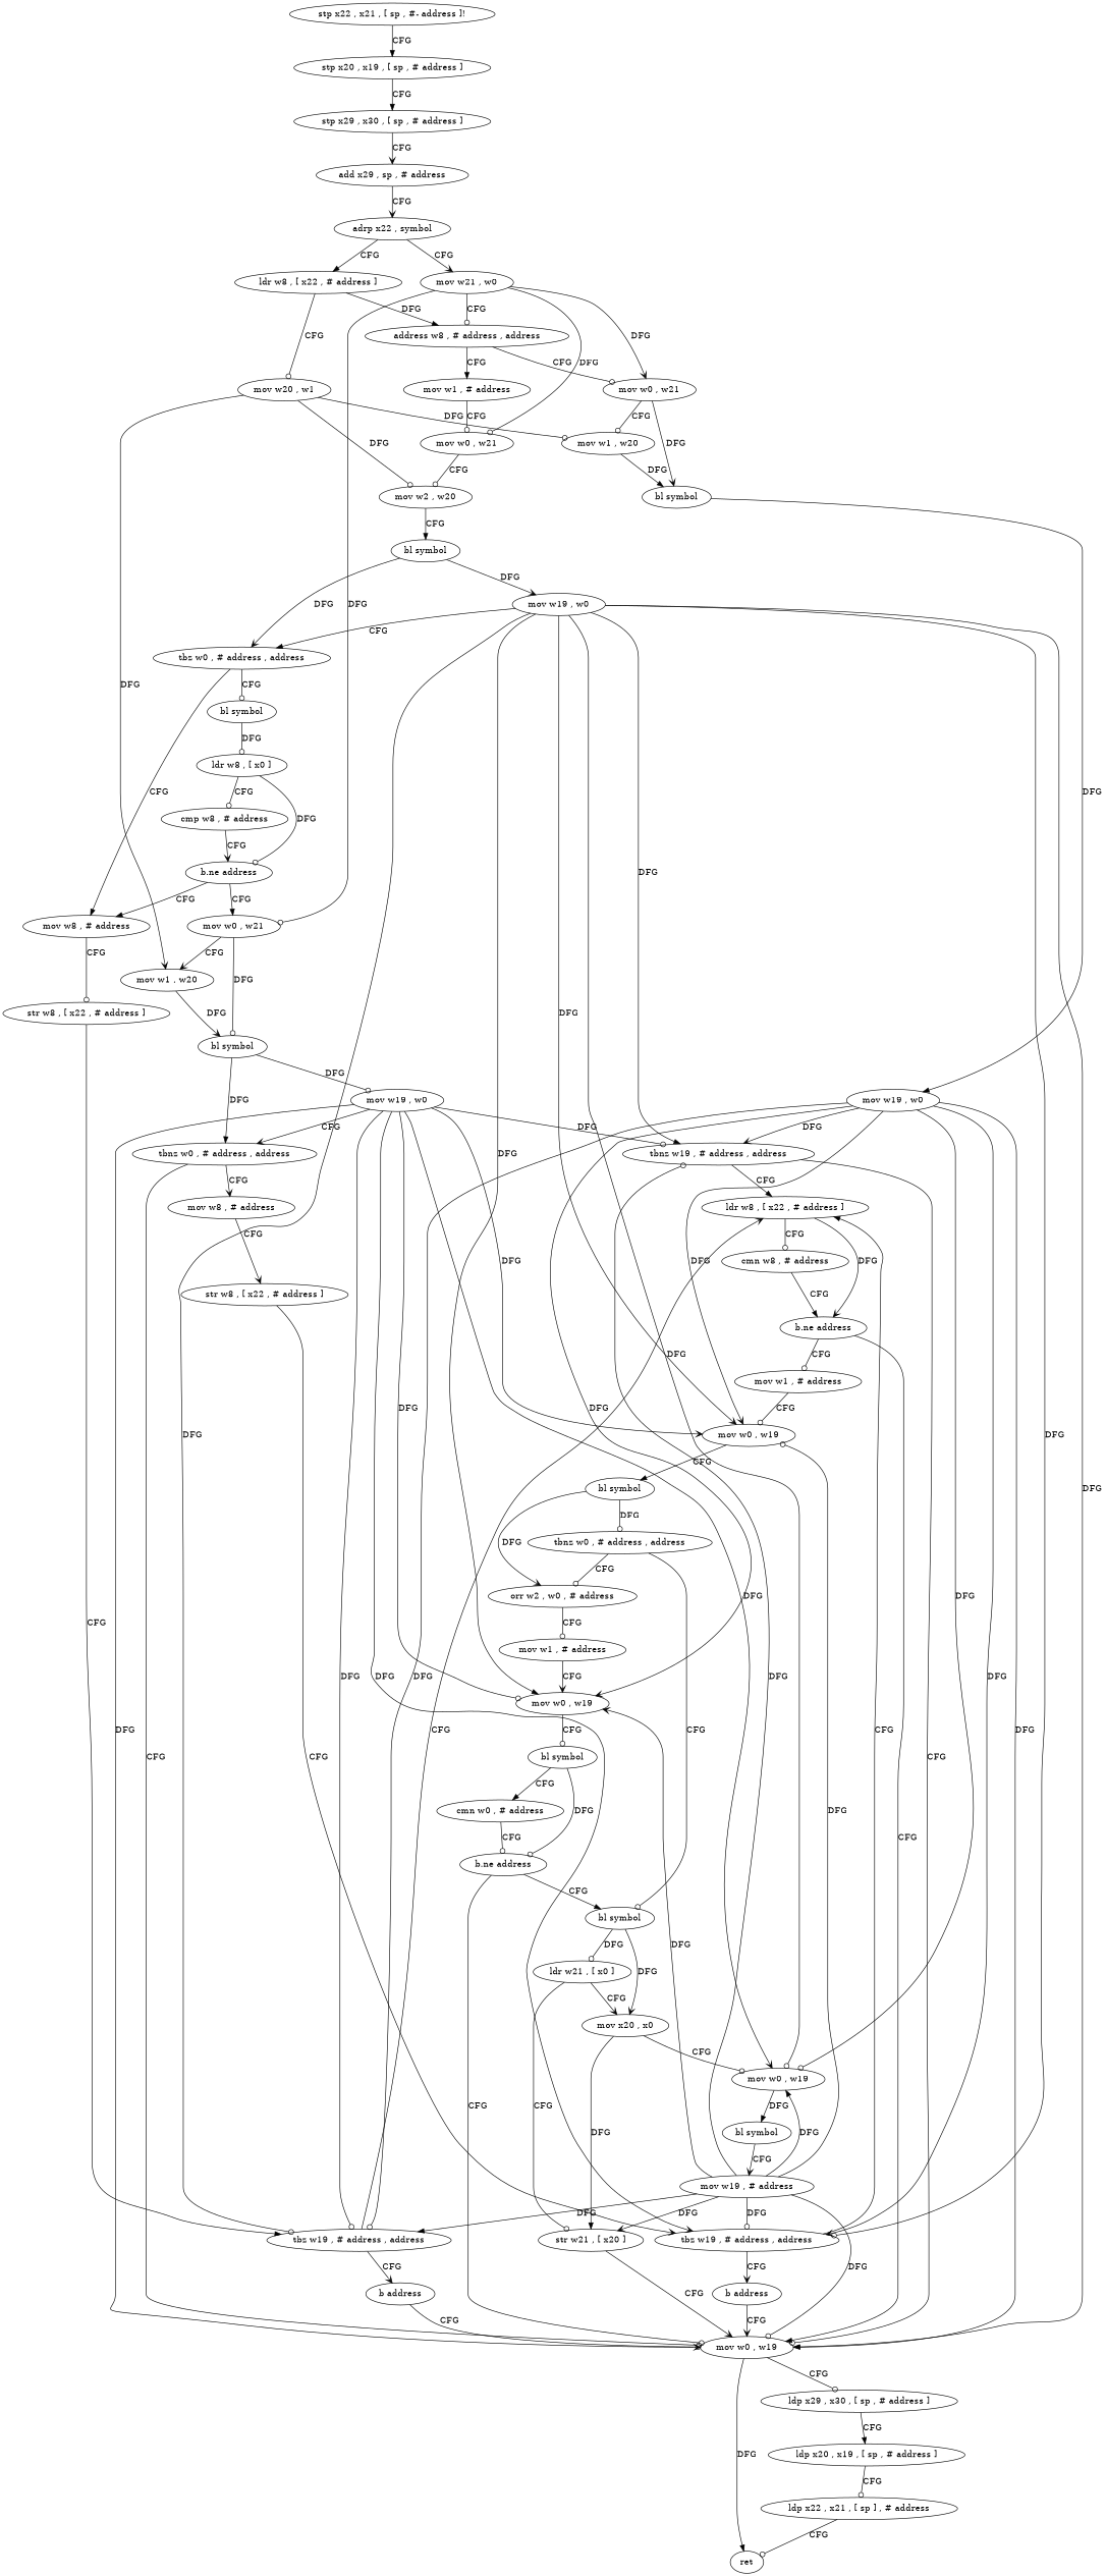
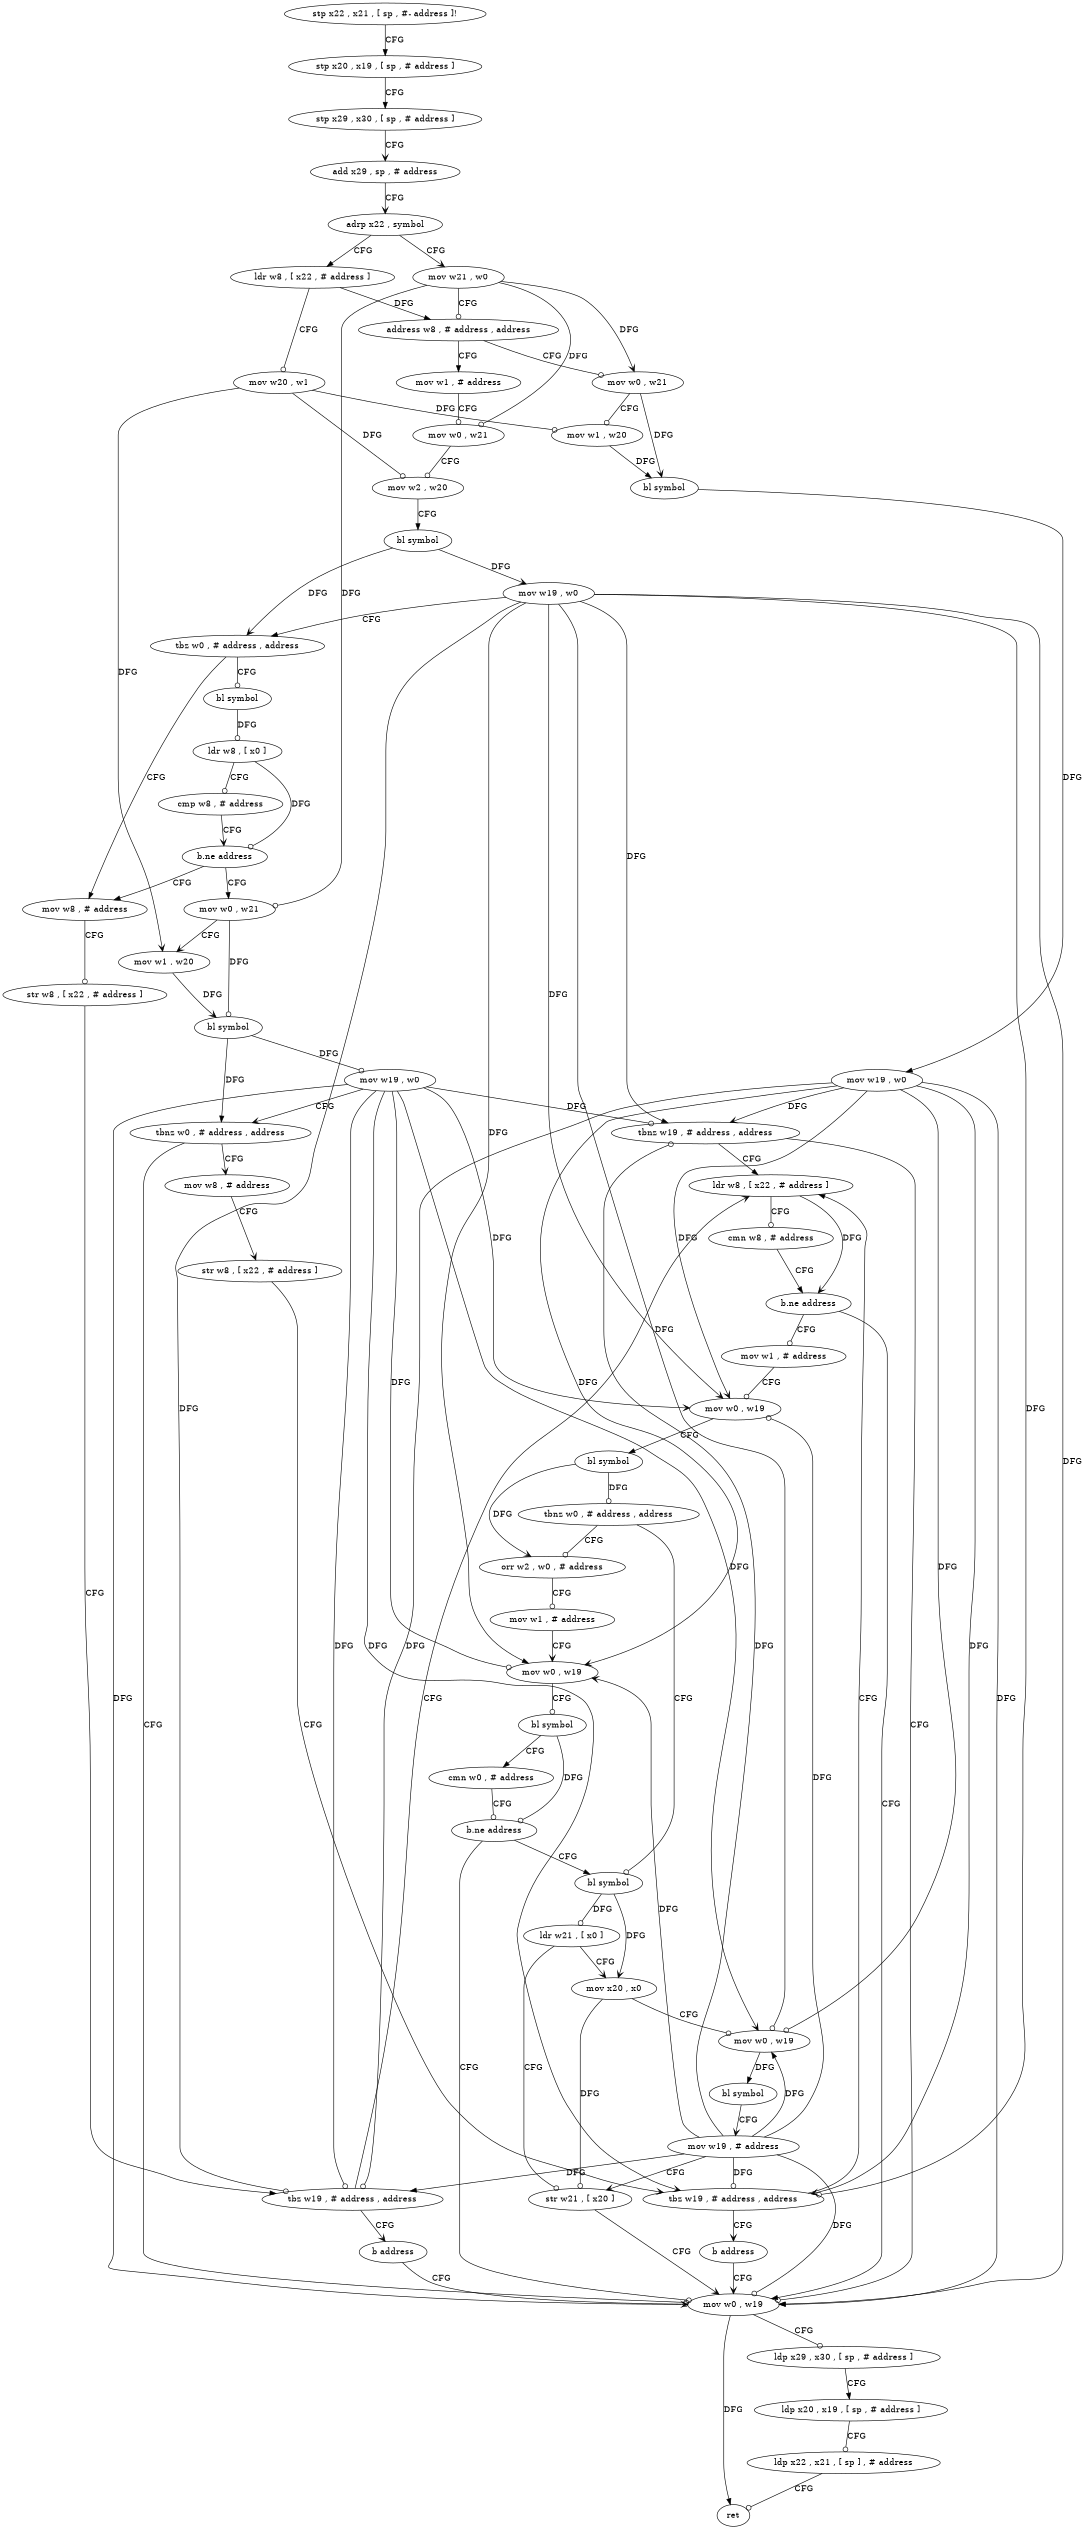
  digraph {
    edge [arrowhead=odot]
    n1 [label="stp x22 , x21 , [ sp , #- address ]!"]
    n2 [label="stp x20 , x19 , [ sp , # address ]"]
    n3 [label="stp x29 , x30 , [ sp , # address ]"]
    n4 [label="add x29 , sp , # address"]
    n5 [label="adrp x22 , symbol"]
    n6 [label="ldr w8 , [ x22 , # address ]"]
    n7 [label="mov w21 , w0"]
    n8 [label="mov w20 , w1"]
    n9 [label="address w8 , # address , address"]
    n10 [label="mov w1 , w20"]
    n11 [label="mov w2 , w20"]
    n12 [label="mov w1 , w20"]
    n13 [label="mov w0 , w21"]
    n14 [label="mov w1 , # address"]
    n15 [label="mov w0 , w21"]
    n16 [label="mov w0 , w21"]
    n17 [label="bl symbol"]
    n18 [label="bl symbol"]
    n19 [label="bl symbol"]
    n20 [label="mov w19 , w0"]
    n21 [label="tbnz w19 , # address , address"]
    n22 [label="mov w0 , w19"]
    n23 [label="tbz w19 , # address , address"]
    n24 [label="mov w0 , w19"]
    n25 [label="mov w0 , w19"]
    n26 [label="mov w0 , w19"]
    n27 [label="tbz w19 , # address , address"]
    n28 [label="ldr w8 , [ x22 , # address ]"]
    n29 [label="ldp x29 , x30 , [ sp , # address ]"]
    n30 [label=ret]
    n31 [label="b address"]
    n32 [label="bl symbol"]
    n33 [label="bl symbol"]
    n34 [label="bl symbol"]
    n35 [label="b address"]
    n36 [label="cmn w8 , # address"]
    n37 [label="b.ne address"]
    n38 [label="ldp x20 , x19 , [ sp , # address ]"]
    n39 [label="mov w1 , # address"]
    n40 [label="mov w19 , w0"]
    n41 [label="tbz w0 , # address , address"]
    n42 [label="mov w8 , # address"]
    n43 [label="bl symbol"]
    n44 [label="str w8 , [ x22 , # address ]"]
    n45 [label="ldr w8 , [ x0 ]"]
    n46 [label="cmp w8 , # address"]
    n47 [label="b.ne address"]
    n48 [label="ldp x22 , x21 , [ sp ] , # address"]
    n49 [label="mov w19 , w0"]
    n50 [label="tbnz w0 , # address , address"]
    n51 [label="tbnz w0 , # address , address"]
    n52 [label="orr w2 , w0 , # address"]
    n53 [label="bl symbol"]
    n54 [label="mov w1 , # address"]
    n55 [label="ldr w21 , [ x0 ]"]
    n56 [label="mov x20 , x0"]
    n57 [label="str w21 , [ x20 ]"]
    n58 [label="mov w8 , # address"]
    n59 [label="str w8 , [ x22 , # address ]"]
    n60 [label="mov w19 , # address"]
    n61 [label="cmn w0 , # address"]
    n62 [label="b.ne address"]
    n1 -> n2 [arrowhead=normal label=CFG]
    n2 -> n3 [arrowhead=normal label=CFG]
    n3 -> n4 [arrowhead=vee label=CFG]
    n4 -> n5 [arrowhead=vee label=CFG]
    n5 -> n6 [arrowhead=normal label=CFG]
    n5 -> n7 [arrowhead=vee label=CFG]
    n6 -> n8 [label=CFG]
    n6 -> n9 [arrowhead=normal label=DFG]
    n7 -> n9 [label=CFG]
    n7 -> n13 [arrowhead=vee label=DFG]
    n7 -> n15 [label=DFG]
    n7 -> n16 [label=DFG]
    n8 -> n10 [label=DFG]
    n8 -> n11 [label=DFG]
    n8 -> n12 [arrowhead=vee label=DFG]
    n9 -> n13 [label=CFG]
    n9 -> n14 [arrowhead=normal label=CFG]
    n10 -> n17 [arrowhead=normal label=DFG]
    n11 -> n18 [arrowhead=normal label=CFG]
    n12 -> n19 [arrowhead=vee label=DFG]
    n13 -> n10 [label=CFG]
    n13 -> n17 [arrowhead=vee label=DFG]
    n14 -> n15 [label=CFG]
    n15 -> n11 [label=CFG]
    n16 -> n12 [arrowhead=vee label=CFG]
    n16 -> n19 [label=DFG]
    n17 -> n20 [arrowhead=normal label=DFG]
    n18 -> n40 [arrowhead=vee label=DFG]
    n18 -> n41 [arrowhead=vee label=DFG]
    n19 -> n49 [label=DFG]
    n19 -> n50 [arrowhead=normal label=DFG]
    n20 -> n21 [arrowhead=vee label=DFG]
    n20 -> n22 [arrowhead=normal label=DFG]
    n20 -> n23 [label=DFG]
    n20 -> n24 [arrowhead=vee label=DFG]
    n20 -> n25 [label=DFG]
    n20 -> n26 [arrowhead=vee label=DFG]
    n20 -> n27 [arrowhead=vee label=DFG]
    n21 -> n22 [label=CFG]
    n21 -> n28 [arrowhead=normal label=CFG]
    n22 -> n29 [label=CFG]
    n22 -> n30 [arrowhead=normal label=DFG]
    n23 -> n28 [arrowhead=vee label=CFG]
    n23 -> n31 [arrowhead=vee label=CFG]
    n24 -> n32 [arrowhead=normal label=CFG]
    n25 -> n33 [arrowhead=normal label=DFG]
    n26 -> n34 [label=CFG]
    n27 -> n28 [arrowhead=normal label=CFG]
    n27 -> n35 [arrowhead=vee label=CFG]
    n28 -> n36 [label=CFG]
    n28 -> n37 [arrowhead=vee label=DFG]
    n29 -> n38 [arrowhead=normal label=CFG]
    n31 -> n22 [label=CFG]
    n32 -> n51 [label=DFG]
    n32 -> n52 [arrowhead=vee label=DFG]
    n33 -> n60 [arrowhead=vee label=CFG]
    n34 -> n61 [arrowhead=normal label=CFG]
    n34 -> n62 [label=DFG]
    n35 -> n22 [arrowhead=vee label=CFG]
    n36 -> n37 [arrowhead=normal label=CFG]
    n37 -> n22 [arrowhead=normal label=CFG]
    n37 -> n39 [label=CFG]
    n38 -> n48 [label=CFG]
    n39 -> n24 [label=CFG]
    n40 -> n21 [arrowhead=normal label=DFG]
    n40 -> n22 [arrowhead=normal label=DFG]
    n40 -> n23 [label=DFG]
    n40 -> n24 [arrowhead=vee label=DFG]
    n40 -> n25 [label=DFG]
    n40 -> n26 [arrowhead=normal label=DFG]
    n40 -> n27 [label=DFG]
    n40 -> n41 [arrowhead=normal label=CFG]
    n41 -> n42 [arrowhead=normal label=CFG]
    n41 -> n43 [label=CFG]
    n42 -> n44 [label=CFG]
    n43 -> n45 [label=DFG]
    n44 -> n23 [arrowhead=normal label=CFG]
    n45 -> n46 [label=CFG]
    n45 -> n47 [label=DFG]
    n46 -> n47 [arrowhead=vee label=CFG]
    n47 -> n16 [arrowhead=normal label=CFG]
    n47 -> n42 [arrowhead=normal label=CFG]
    n48 -> n30 [label=CFG]
    n49 -> n21 [label=DFG]
    n49 -> n22 [arrowhead=vee label=DFG]
    n49 -> n23 [label=DFG]
    n49 -> n24 [arrowhead=vee label=DFG]
    n49 -> n25 [arrowhead=vee label=DFG]
    n49 -> n26 [label=DFG]
    n49 -> n27 [arrowhead=vee label=DFG]
    n49 -> n50 [arrowhead=vee label=CFG]
    n50 -> n22 [label=CFG]
    n50 -> n58 [arrowhead=vee label=CFG]
    n51 -> n52 [label=CFG]
    n51 -> n53 [label=CFG]
    n52 -> n54 [label=CFG]
    n53 -> n55 [label=DFG]
    n53 -> n56 [arrowhead=vee label=DFG]
    n54 -> n26 [arrowhead=vee label=CFG]
    n55 -> n56 [arrowhead=vee label=CFG]
    n55 -> n57 [label=CFG]
    n56 -> n25 [label=CFG]
-   n56 -> n57 [arrowhead=normal label=DFG]
+   n56 -> n57 [label=DFG]
    n57 -> n22 [arrowhead=vee label=CFG]
    n58 -> n59 [arrowhead=vee label=CFG]
    n59 -> n27 [arrowhead=vee label=CFG]
    n60 -> n21 [label=DFG]
    n60 -> n22 [label=DFG]
    n60 -> n23 [arrowhead=normal label=DFG]
    n60 -> n24 [label=DFG]
    n60 -> n25 [arrowhead=normal label=DFG]
    n60 -> n26 [arrowhead=vee label=DFG]
    n60 -> n27 [label=DFG]
-   n60 -> n57 [arrowhead=vee label=DFG]
+   n60 -> n57 [arrowhead=vee label=CFG]
    n61 -> n62 [label=CFG]
    n62 -> n22 [label=CFG]
    n62 -> n53 [arrowhead=normal label=CFG]
  }
